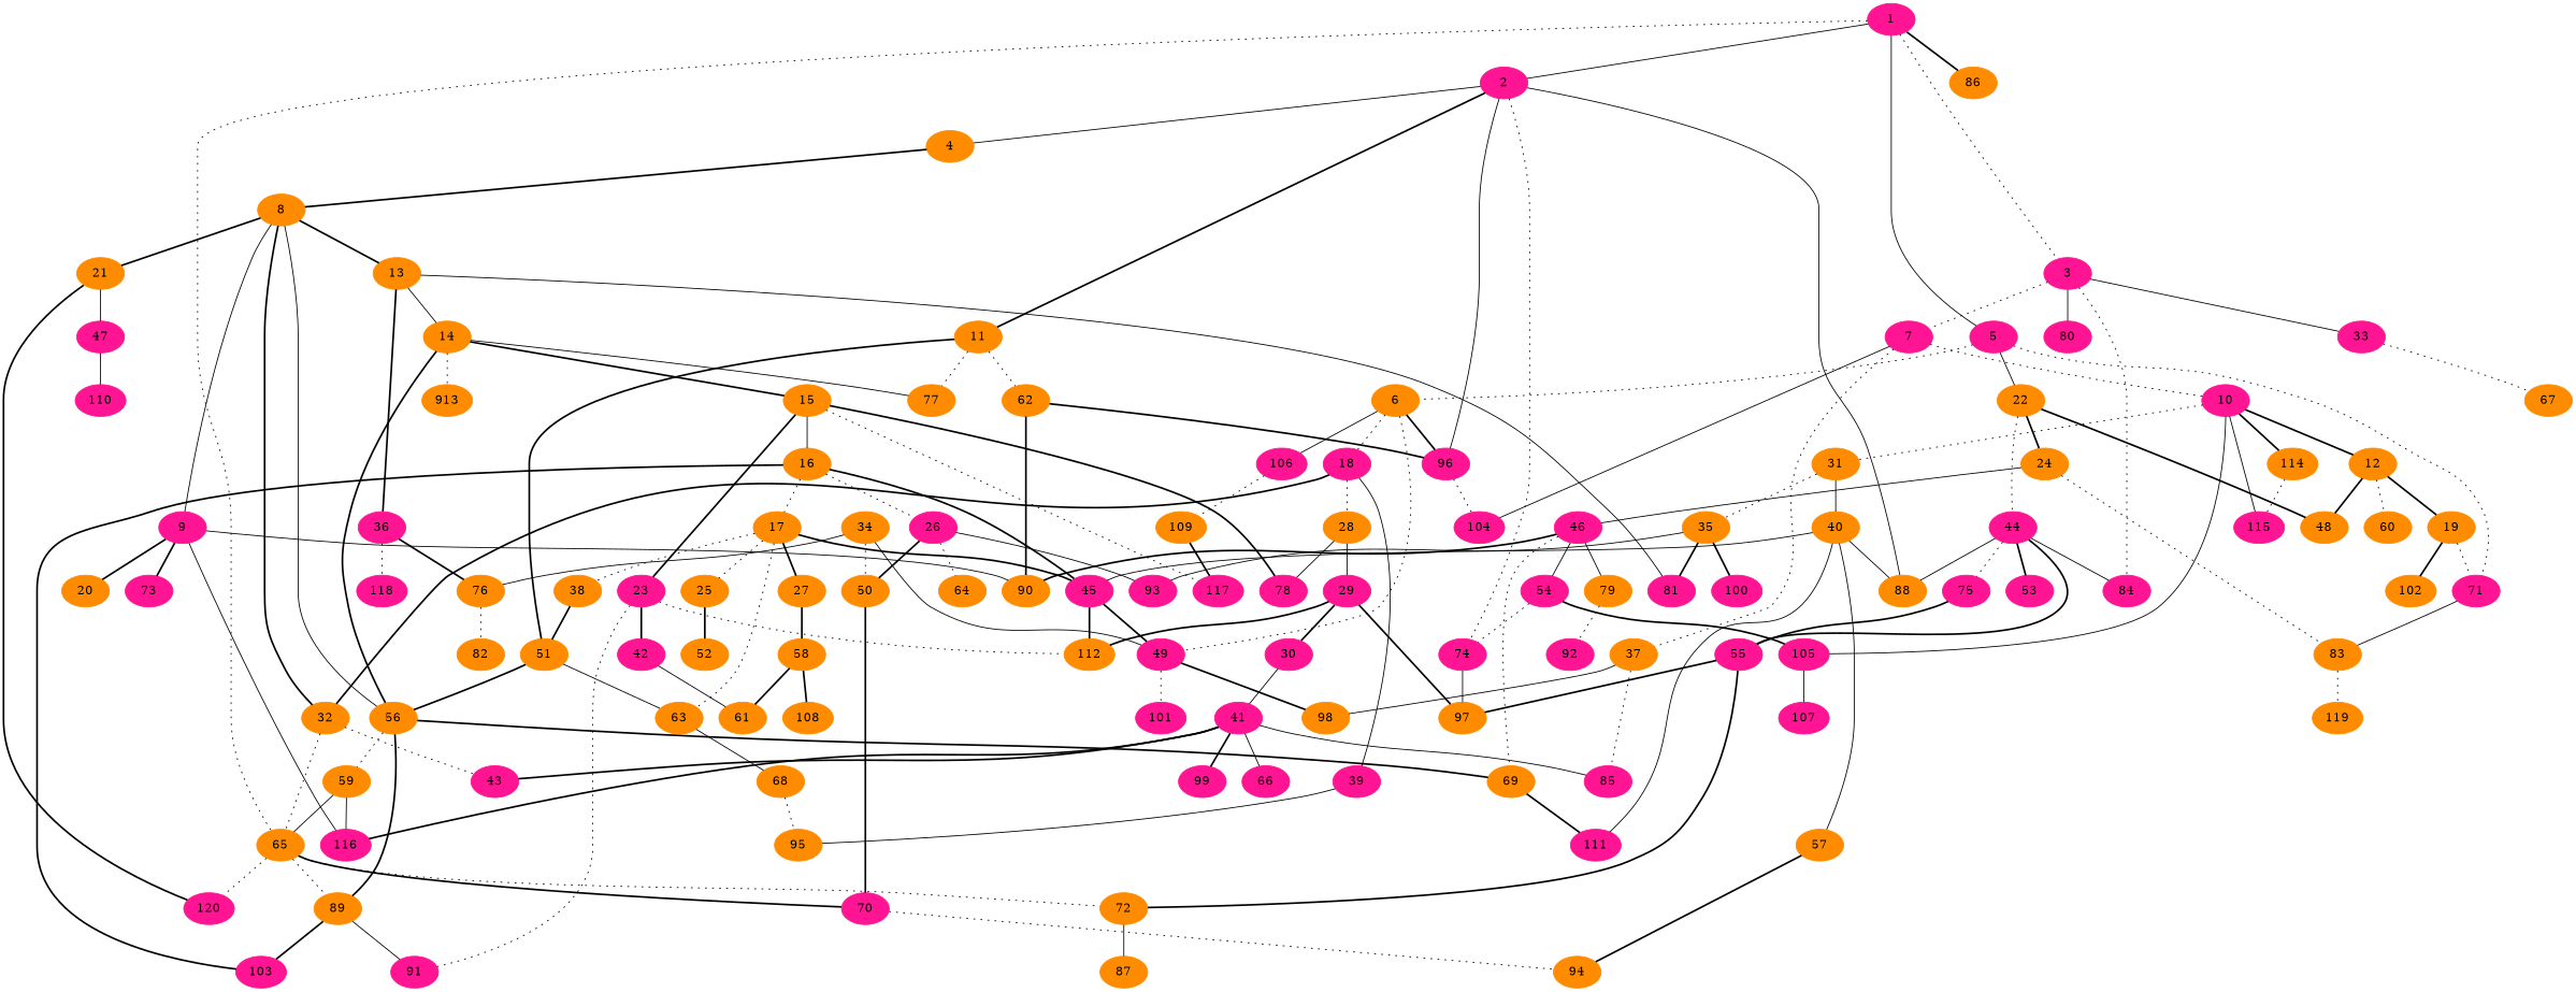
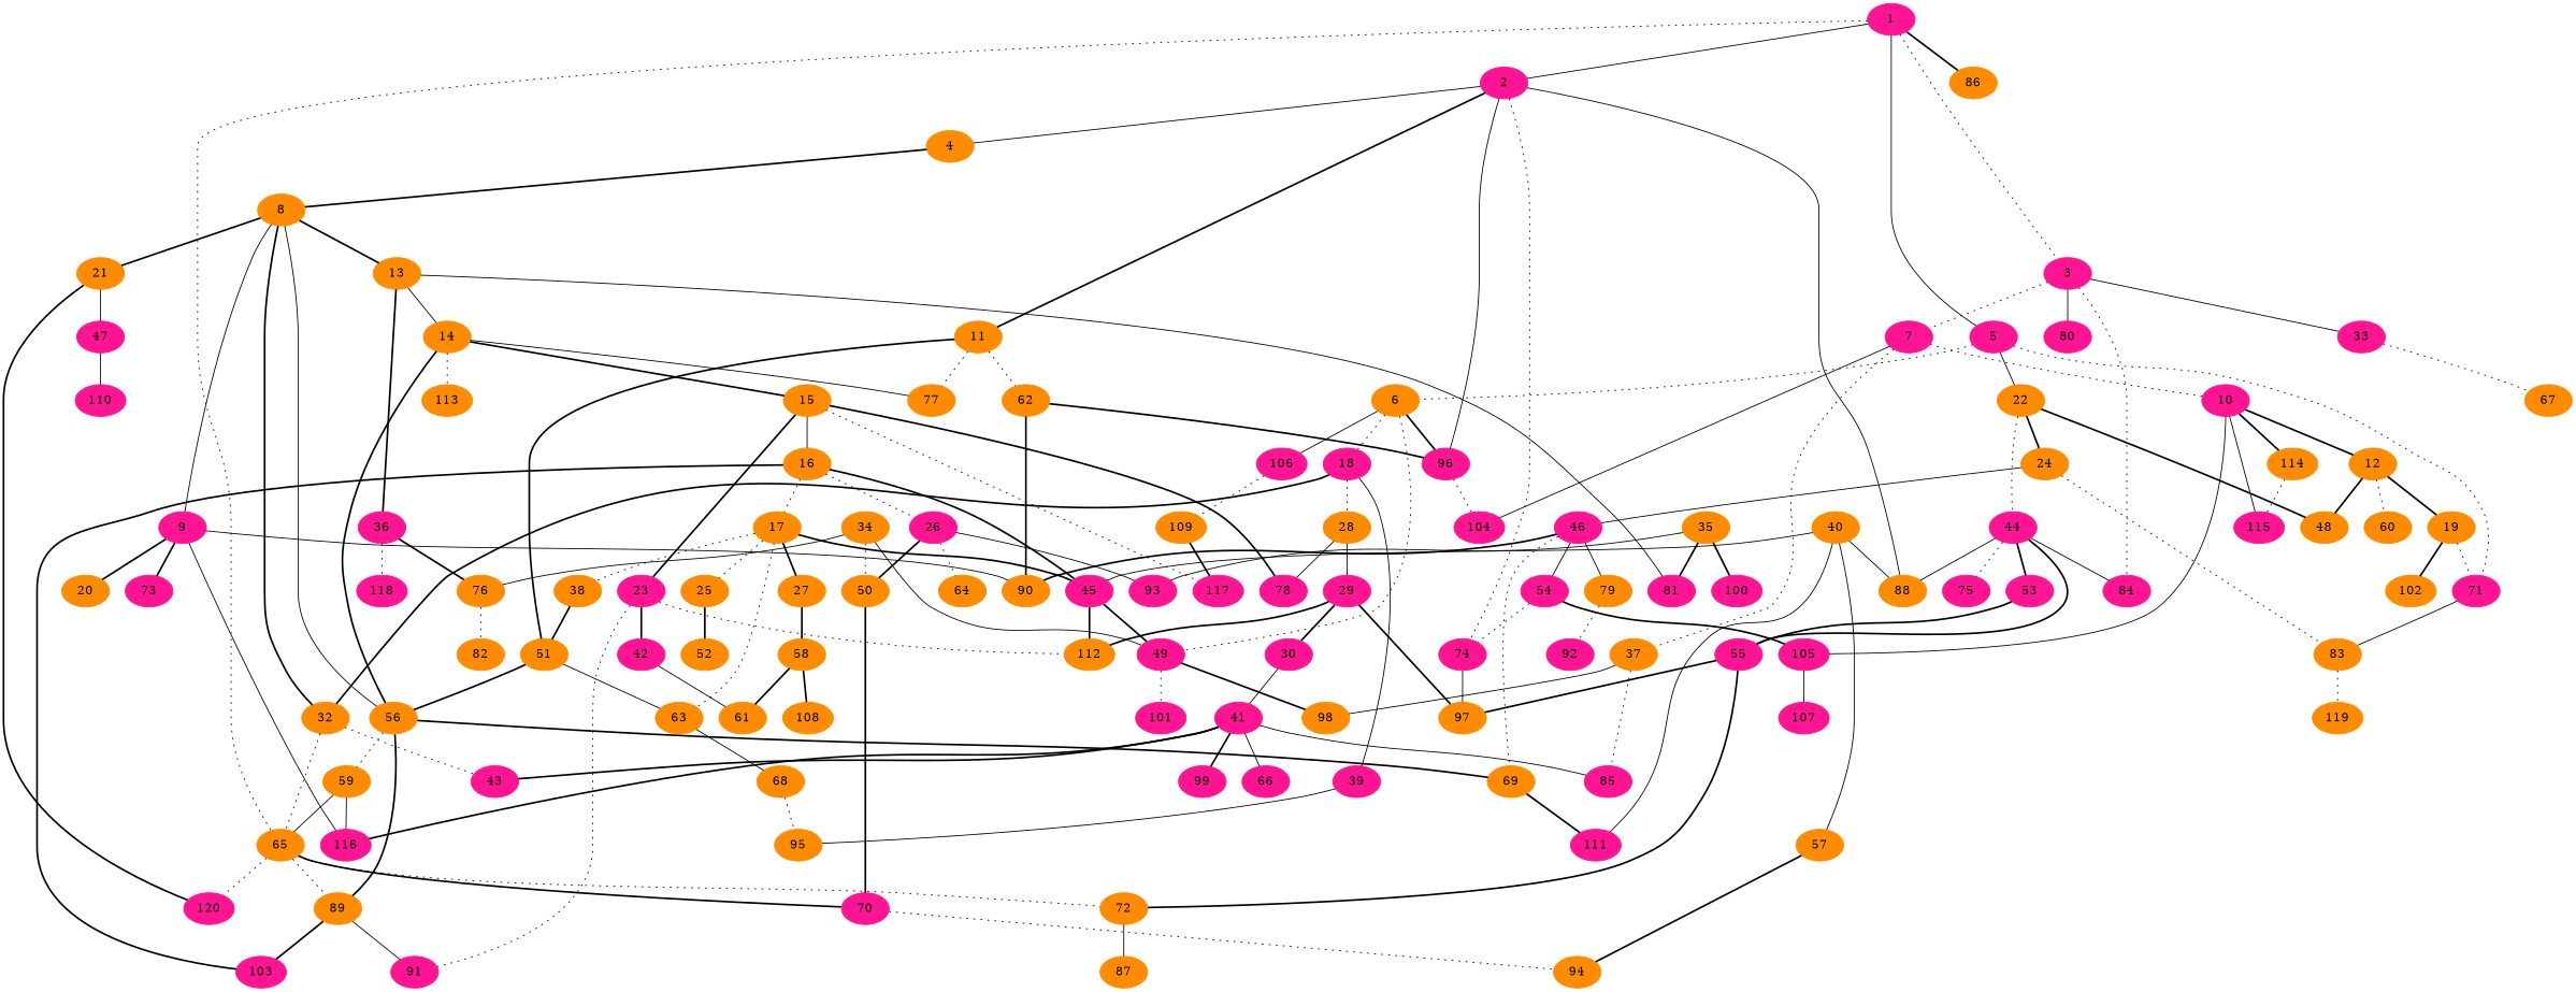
  graph {
    node [color=darkorange style=filled]
    edge [style=bold]
    1 [color=deeppink]
    2 [color=deeppink]
    3 [color=deeppink]
    5 [color=deeppink]
    65
    86
    4
    11
    74 [color=deeppink]
    88
    96 [color=deeppink]
    7 [color=deeppink]
    33 [color=deeppink]
    80 [color=deeppink]
    84 [color=deeppink]
    6
    22
    71 [color=deeppink]
    120 [color=deeppink]
    70 [color=deeppink]
    72
    89
    8
    51
    62
    77
    97
    104 [color=deeppink]
    10 [color=deeppink]
    37
    67
    9 [color=deeppink]
    13
    21
    32
    56
    18 [color=deeppink]
    49 [color=deeppink]
    106 [color=deeppink]
    48
    24
    44 [color=deeppink]
    83
    28
    39 [color=deeppink]
    98
    101 [color=deeppink]
    109
    12
-   31
    105 [color=deeppink]
    114
    115 [color=deeppink]
    85 [color=deeppink]
    20
    73 [color=deeppink]
    90
    116 [color=deeppink]
    14
    36 [color=deeppink]
    81 [color=deeppink]
    47 [color=deeppink]
    43 [color=deeppink]
    69
    59
    19
    60
    35
    40
    107 [color=deeppink]
    63
    102
    15
-   113 [label=913]
+   113
    76
    118 [color=deeppink]
    16
    23 [color=deeppink]
    78 [color=deeppink]
    117 [color=deeppink]
    17
    26 [color=deeppink]
    45 [color=deeppink]
    103 [color=deeppink]
    42 [color=deeppink]
    91 [color=deeppink]
    112
    25
    27
    38
    50
    64
    93 [color=deeppink]
    52
    58
    68
    29 [color=deeppink]
    95
    110 [color=deeppink]
    46 [color=deeppink]
    34
    53 [color=deeppink]
    55 [color=deeppink]
    75 [color=deeppink]
    61
    54 [color=deeppink]
    79
    119
    108
    30 [color=deeppink]
    41 [color=deeppink]
    66 [color=deeppink]
    99 [color=deeppink]
    100 [color=deeppink]
    57
    111 [color=deeppink]
    82
    94
    92 [color=deeppink]
    87
    1 -- 2 [style=solid]
    1 -- 3 [style=dotted]
    1 -- 5 [style=solid]
    1 -- 65 [style=dotted]
    1 -- 86
    2 -- 4 [style=solid]
    2 -- 11
    2 -- 74 [style=dotted]
    2 -- 88 [style=solid]
    2 -- 96 [style=solid]
    3 -- 7 [style=dotted]
    3 -- 33 [style=solid]
    3 -- 80 [style=solid]
    3 -- 84 [style=dotted]
    5 -- 6 [style=dotted]
    5 -- 22 [style=solid]
    5 -- 71 [style=dotted]
    65 -- 120 [style=dotted]
    65 -- 70
    65 -- 72 [style=dotted]
    65 -- 89 [style=dotted]
    4 -- 8
    11 -- 51
    11 -- 62 [style=dotted]
    11 -- 77 [style=dotted]
    74 -- 97 [style=solid]
    96 -- 104 [style=dotted]
    7 -- 104 [style=solid]
    7 -- 10 [style=dotted]
    7 -- 37 [style=dotted]
    33 -- 67 [style=dotted]
    6 -- 96
    6 -- 18 [style=dotted]
    6 -- 49 [style=dotted]
    6 -- 106 [style=solid]
    22 -- 48
    22 -- 24
    22 -- 44 [style=dotted]
    71 -- 83 [style=solid]
    70 -- 94 [style=dotted]
    72 -- 87 [style=solid]
    89 -- 103
    89 -- 91 [style=solid]
    8 -- 9 [style=solid]
    8 -- 13
    8 -- 21
    8 -- 32
    8 -- 56 [style=solid]
    51 -- 56
    51 -- 63 [style=solid]
    62 -- 96
    62 -- 90
    10 -- 12
-   10 -- 31 [style=dotted]
    10 -- 105 [style=solid]
    10 -- 114
    10 -- 115 [style=solid]
    37 -- 98 [style=solid]
    37 -- 85 [style=dotted]
    9 -- 20
    9 -- 73
    9 -- 90 [style=solid]
    9 -- 116 [style=solid]
    13 -- 14 [style=solid]
    13 -- 36
    13 -- 81 [style=solid]
    21 -- 120
    21 -- 47 [style=solid]
    32 -- 65 [style=dotted]
    32 -- 43 [style=dotted]
    56 -- 89
    56 -- 69
    56 -- 59 [style=dotted]
    18 -- 32
    18 -- 28 [style=dotted]
    18 -- 39 [style=solid]
    49 -- 98
    49 -- 101 [style=dotted]
    106 -- 109 [style=dotted]
    24 -- 83 [style=dotted]
    24 -- 46 [style=solid]
    44 -- 88 [style=solid]
    44 -- 84 [style=solid]
    44 -- 53
    44 -- 55
    44 -- 75 [style=dotted]
    83 -- 119 [style=dotted]
    28 -- 78 [style=solid]
    28 -- 29 [style=solid]
    39 -- 95 [style=solid]
    109 -- 117
    12 -- 48
    12 -- 19
    12 -- 60 [style=dotted]
-   31 -- 35 [style=dotted]
-   31 -- 40 [style=solid]
    105 -- 107 [style=solid]
    114 -- 115 [style=dotted]
    14 -- 77 [style=solid]
    14 -- 56
    14 -- 15
    14 -- 113 [style=dotted]
    36 -- 76
    36 -- 118 [style=dotted]
    47 -- 110 [style=solid]
    69 -- 111
    59 -- 65 [style=solid]
    59 -- 116 [style=solid]
    19 -- 71 [style=dotted]
    19 -- 102
    35 -- 81
    35 -- 93 [style=solid]
    35 -- 100
    40 -- 88 [style=solid]
    40 -- 45 [style=solid]
    40 -- 57 [style=solid]
    40 -- 111 [style=solid]
    63 -- 68 [style=solid]
    15 -- 16 [style=solid]
    15 -- 23
    15 -- 78
    15 -- 117 [style=dotted]
    76 -- 82 [style=dotted]
    16 -- 17 [style=dotted]
    16 -- 26 [style=dotted]
    16 -- 45
    16 -- 103
    23 -- 42
    23 -- 91 [style=dotted]
    23 -- 112 [style=dotted]
    17 -- 63 [style=dotted]
    17 -- 45
    17 -- 25 [style=dotted]
    17 -- 27
    17 -- 38 [style=dotted]
    26 -- 50
    26 -- 64 [style=dotted]
    26 -- 93 [style=solid]
    45 -- 49
    45 -- 112
    42 -- 61 [style=solid]
    25 -- 52
    27 -- 58
    38 -- 51
    50 -- 70
    58 -- 61
    58 -- 108
    68 -- 95 [style=dotted]
    29 -- 97
    29 -- 112
    29 -- 30
    46 -- 90
    46 -- 69 [style=dotted]
    46 -- 54 [style=solid]
    46 -- 79 [style=solid]
    34 -- 49 [style=solid]
    34 -- 76 [style=solid]
    34 -- 50 [style=dotted]
-   75 -- 55
+   53 -- 55
    55 -- 72
    55 -- 97
    54 -- 74 [style=dotted]
    54 -- 105
    79 -- 92 [style=dotted]
    30 -- 41 [style=solid]
    41 -- 85 [style=solid]
    41 -- 116
    41 -- 43
    41 -- 66 [style=solid]
    41 -- 99
    57 -- 94
  }
